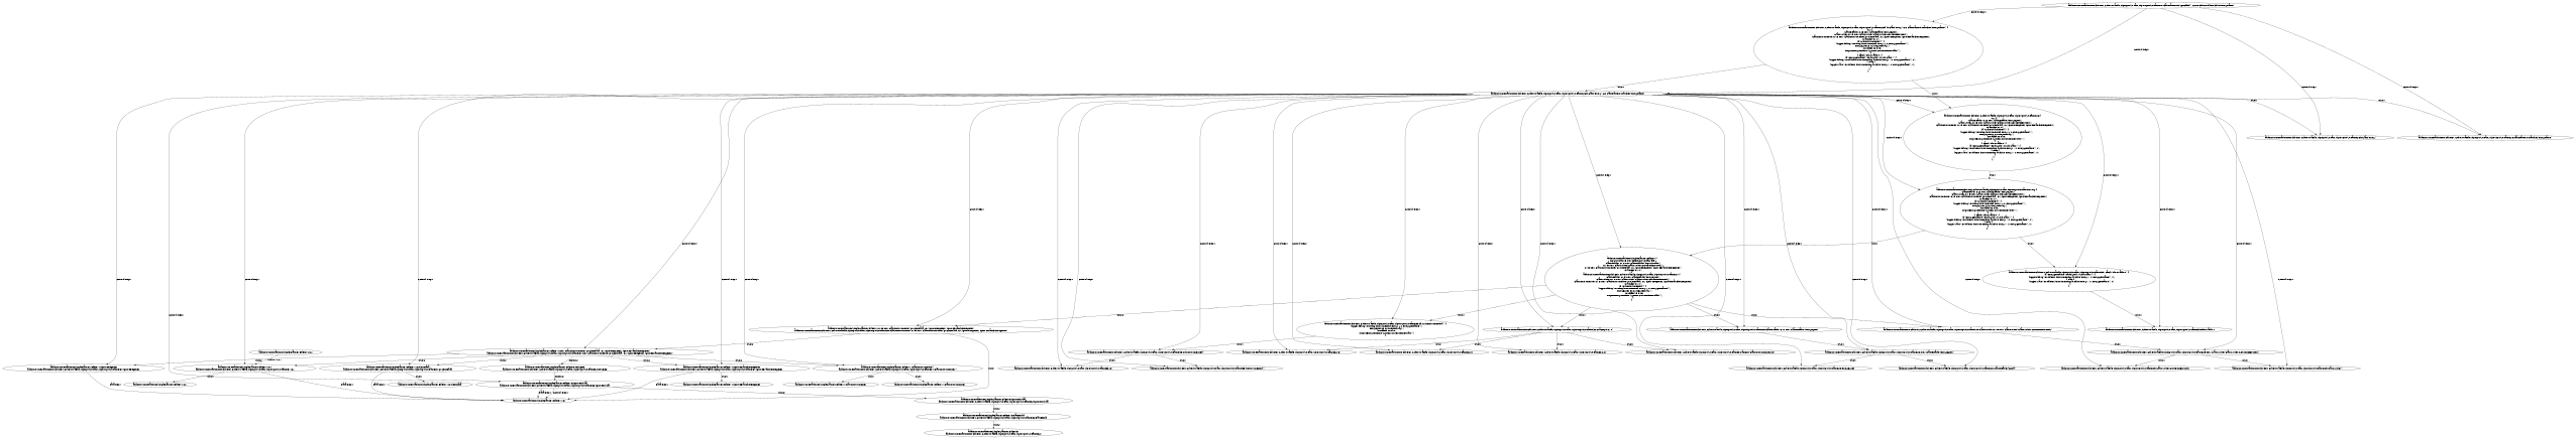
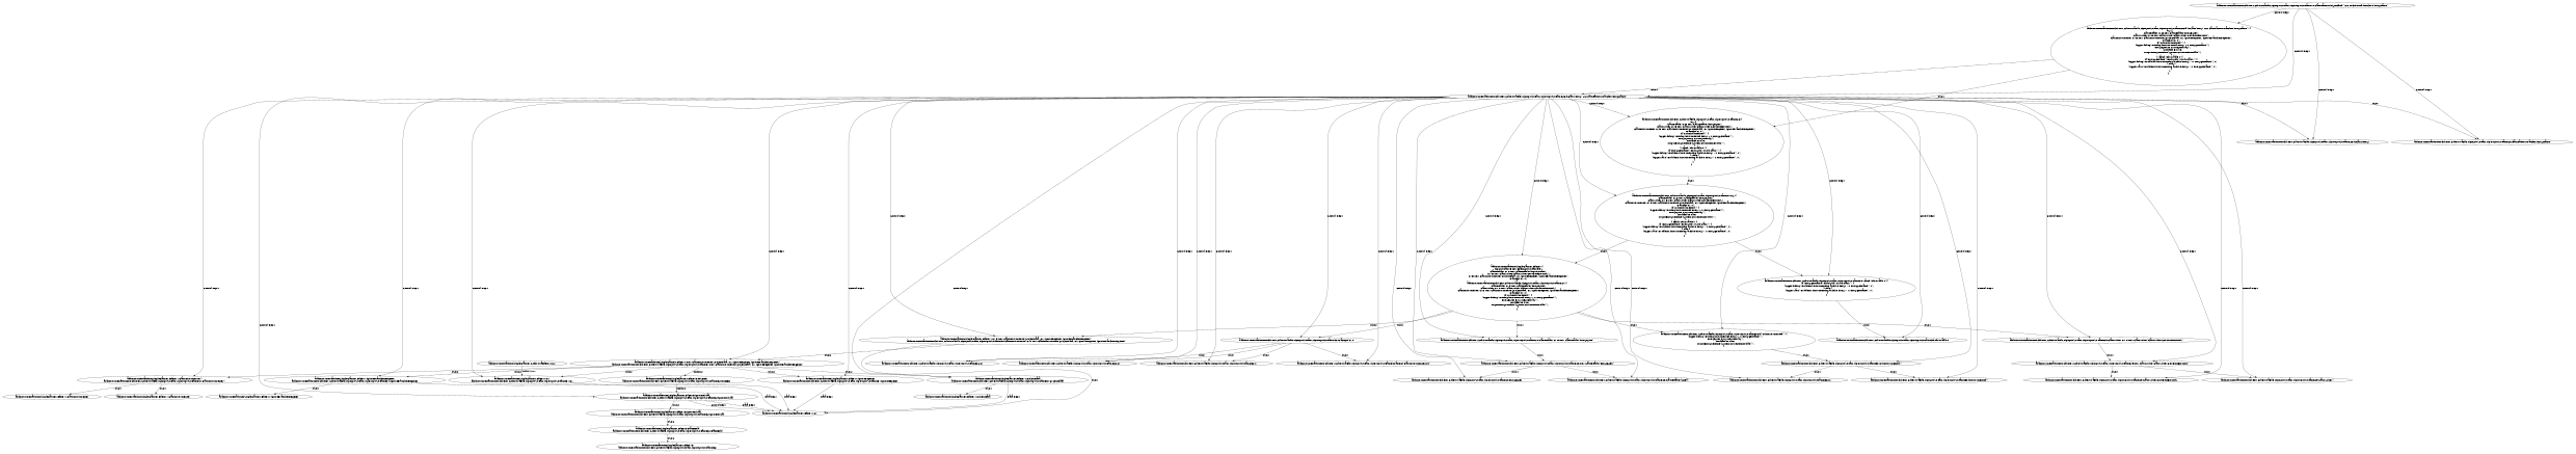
  digraph {
    node [shape=ellipse]
    n1 [label="addInstrumentationToSingleClass#?,File#13:INSERT\naddInstrumentationToArchive#?,CoberturaFile,ZipInputStream,ZipOutputStream#32:INSERT"]
    n2 [label="addInstrumentationToSingleClass#?,File#13:ignoreTrivial\naddInstrumentationToArchive#?,CoberturaFile,ZipInputStream,ZipOutputStream#32:ignoreTrivial"]
    n3 [label="addInstrumentationToSingleClass#?,File#11:cv"]
    n4 [label="addInstrumentationToSingleClass#?,File#13:ignoreTrivial\naddInstrumentationToArchive#?,CoberturaFile,ZipInputStream,ZipOutputStream#32:ignoreTrivial"]
    n5 [label="addInstrumentationToSingleClass#?,File#11:new ClassInstrumenter(projectData, cw, ignoreRegexes, ignoreBranchesRegexes)\naddInstrumentationToArchive#?,CoberturaFile,ZipInputStream,ZipOutputStream#31:new ClassInstrumenter(projectData, cw, ignoreRegexes, ignoreBranchesRegexes)"]
    n6 [label="addInstrumentationToSingleClass#?,File#11:ClassInstrumenter()\naddInstrumentationToArchive#?,CoberturaFile,ZipInputStream,ZipOutputStream#31:ClassInstrumenter()"]
    n7 [label="addInstrumentationToSingleClass#?,File#11:projectData\naddInstrumentationToArchive#?,CoberturaFile,ZipInputStream,ZipOutputStream#31:projectData"]
    n8 [label="addInstrumentationToSingleClass#?,File#11:cw\naddInstrumentationToArchive#?,CoberturaFile,ZipInputStream,ZipOutputStream#31:cw"]
    n9 [label="addInstrumentationToSingleClass#?,File#11:ignoreRegexes\naddInstrumentationToArchive#?,CoberturaFile,ZipInputStream,ZipOutputStream#31:ignoreRegexes"]
    n10 [label="addInstrumentationToSingleClass#?,File#11:ignoreBranchesRegexes\naddInstrumentationToArchive#?,CoberturaFile,ZipInputStream,ZipOutputStream#31:ignoreBranchesRegexes"]
    n11 [label="addInstrumentationToSingleClass#?,File#11:ClassInstrumenter"]
    n12 [label="addInstrumentationToSingleClass#?,File#11:ClassInstrumenter"]
    n13 [label="addInstrumentationToSingleClass#?,File#11:projectData"]
-   n14 [label="addInstrumentationToSingleClass#?,File#11:cw"]
    n15 [label="addInstrumentationToSingleClass#?,File#11:ignoreBranchesRegexes"]
    n16 [label="addInstrumentationToSingleClass#?,File#11:cv = new ClassInstrumenter(projectData, cw, ignoreRegexes, ignoreBranchesRegexes)\naddInstrumentationToArchive#?,CoberturaFile,ZipInputStream,ZipOutputStream#30:ClassInstrumenter cv = new ClassInstrumenter(projectData, cw, ignoreRegexes, ignoreBranchesRegexes)"]
    n17 [label="addInstrumentationToSingleClass#?,File#7:\{\n    inputStream = new FileInputStream(file);\n    ClassReader cr = new ClassReader(inputStream);\n    cw = new ClassWriter(ClassWriter.COMPUTE_MAXS);\n    cv = new ClassInstrumenter(projectData, cw, ignoreRegexes, ignoreBranchesRegexes);\n    cr.accept(cv, 0);\n\}\naddInstrumentationToArchive#?,CoberturaFile,ZipInputStream,ZipOutputStream#27:\{\n    ClassReader cr = new ClassReader(entryBytes);\n    ClassWriter cw = new ClassWriter(ClassWriter.COMPUTE_MAXS);\n    ClassInstrumenter cv = new ClassInstrumenter(projectData, cw, ignoreRegexes, ignoreBranchesRegexes);\n    cr.accept(cv, 0);\n    if (cv.isInstrumented()) \{\n        logger.debug(\"Putting instrumented entry: \" + entry.getName());\n        entryBytes = cw.toByteArray();\n        modified = true;\n        outputEntry.setTime(System.currentTimeMillis());\n    \}\n\}"]
    n18 [label="addInstrumentationToArchive#?,CoberturaFile,ZipInputStream,ZipOutputStream#33:if (cv.isInstrumented()) \{\n    logger.debug(\"Putting instrumented entry: \" + entry.getName());\n    entryBytes = cw.toByteArray();\n    modified = true;\n    outputEntry.setTime(System.currentTimeMillis());\n\}"]
    n19 [label="addInstrumentationToArchive#?,CoberturaFile,ZipInputStream,ZipOutputStream#32:cr.accept(cv, 0)"]
    n20 [label="addInstrumentationToArchive#?,CoberturaFile,ZipInputStream,ZipOutputStream#28:ClassReader cr = new ClassReader(entryBytes)"]
    n21 [label="addInstrumentationToArchive#?,CoberturaFile,ZipInputStream,ZipOutputStream#29:ClassWriter cw = new ClassWriter(ClassWriter.COMPUTE_MAXS)"]
    n22 [label="addInstrumentationToArchive#?,CoberturaFile,ZipInputStream,ZipOutputStream#33:cv.isInstrumented()"]
    n23 [label="addInstrumentationToArchive#?,CoberturaFile,ZipInputStream,ZipOutputStream#32:cr"]
    n24 [label="addInstrumentationToArchive#?,CoberturaFile,ZipInputStream,ZipOutputStream#32:0"]
    n25 [label="addInstrumentationToArchive#?,CoberturaFile,ZipInputStream,ZipOutputStream#32:cv"]
    n26 [label="addInstrumentationToArchive#?,CoberturaFile,ZipInputStream,ZipOutputStream#32:accept(ClassInstrumenter,int)"]
    n27 [label="addInstrumentationToArchive#?,CoberturaFile,ZipInputStream,ZipOutputStream#28:new ClassReader(entryBytes)"]
    n28 [label="addInstrumentationToArchive#?,CoberturaFile,ZipInputStream,ZipOutputStream#29:new ClassWriter(ClassWriter.COMPUTE_MAXS)"]
    n29 [label="addInstrumentationToSingleClass#?,File#13:PlaceHold\naddInstrumentationToArchive#?,CoberturaFile,ZipInputStream,ZipOutputStream#32:PlaceHold"]
    n30 [label="addInstrumentationToSingleClass#?,File#13:\naddInstrumentationToArchive#?,CoberturaFile,ZipInputStream,ZipOutputStream#32:"]
-   n31 [label="addInstrumentationToSingleClass#?,File#10:cw"]
+   n31 [label="addInstrumentationToSingleClass#?,CoberturaFile#10:cw"]
    n32 [label="addInstrumentationToArchive#?,CoberturaFile,ZipInputStream,ZipOutputStream#26:if (isClass(entry) && classPattern.matches(entryName)) \{\n    try \{\n        ClassReader cr = new ClassReader(entryBytes);\n        ClassWriter cw = new ClassWriter(ClassWriter.COMPUTE_MAXS);\n        ClassInstrumenter cv = new ClassInstrumenter(projectData, cw, ignoreRegexes, ignoreBranchesRegexes);\n        cr.accept(cv, 0);\n        if (cv.isInstrumented()) \{\n            logger.debug(\"Putting instrumented entry: \" + entry.getName());\n            entryBytes = cw.toByteArray();\n            modified = true;\n            outputEntry.setTime(System.currentTimeMillis());\n        \}\n    \} catch (Throwable t) \{\n        if (entry.getName().endsWith(\"_Stub.class\")) \{\n            logger.debug(\"Problems instrumenting archive entry: \" + entry.getName(), t);\n        \} else \{\n            logger.warn(\"Problems instrumenting archive entry: \" + entry.getName(), t);\n        \}\n    \}\n\}"]
    n33 [label="addInstrumentationToArchive#?,CoberturaFile,ZipInputStream,ZipOutputStream#26:isClass(entry) && classPattern.matches(entryName)"]
    n34 [label="addInstrumentationToArchive#?,CoberturaFile,ZipInputStream,ZipOutputStream#26:\{\n    try \{\n        ClassReader cr = new ClassReader(entryBytes);\n        ClassWriter cw = new ClassWriter(ClassWriter.COMPUTE_MAXS);\n        ClassInstrumenter cv = new ClassInstrumenter(projectData, cw, ignoreRegexes, ignoreBranchesRegexes);\n        cr.accept(cv, 0);\n        if (cv.isInstrumented()) \{\n            logger.debug(\"Putting instrumented entry: \" + entry.getName());\n            entryBytes = cw.toByteArray();\n            modified = true;\n            outputEntry.setTime(System.currentTimeMillis());\n        \}\n    \} catch (Throwable t) \{\n        if (entry.getName().endsWith(\"_Stub.class\")) \{\n            logger.debug(\"Problems instrumenting archive entry: \" + entry.getName(), t);\n        \} else \{\n            logger.warn(\"Problems instrumenting archive entry: \" + entry.getName(), t);\n        \}\n    \}\n\}"]
    n35 [label="addInstrumentationToArchive#?,CoberturaFile,ZipInputStream,ZipOutputStream#26:isClass(entry)"]
    n36 [label="addInstrumentationToArchive#?,CoberturaFile,ZipInputStream,ZipOutputStream#33:cv"]
    n37 [label="addInstrumentationToArchive#?,CoberturaFile,ZipInputStream,ZipOutputStream#26:classPattern.matches(entryName)"]
    n38 [label="addInstrumentationToArchive#?,CoberturaFile,ZipInputStream,ZipOutputStream#27:try \{\n    ClassReader cr = new ClassReader(entryBytes);\n    ClassWriter cw = new ClassWriter(ClassWriter.COMPUTE_MAXS);\n    ClassInstrumenter cv = new ClassInstrumenter(projectData, cw, ignoreRegexes, ignoreBranchesRegexes);\n    cr.accept(cv, 0);\n    if (cv.isInstrumented()) \{\n        logger.debug(\"Putting instrumented entry: \" + entry.getName());\n        entryBytes = cw.toByteArray();\n        modified = true;\n        outputEntry.setTime(System.currentTimeMillis());\n    \}\n\} catch (Throwable t) \{\n    if (entry.getName().endsWith(\"_Stub.class\")) \{\n        logger.debug(\"Problems instrumenting archive entry: \" + entry.getName(), t);\n    \} else \{\n        logger.warn(\"Problems instrumenting archive entry: \" + entry.getName(), t);\n    \}\n\}"]
    n39 [label="addInstrumentationToArchive#?,CoberturaFile,ZipInputStream,ZipOutputStream#39: catch (Throwable t) \{\n    if (entry.getName().endsWith(\"_Stub.class\")) \{\n        logger.debug(\"Problems instrumenting archive entry: \" + entry.getName(), t);\n    \} else \{\n        logger.warn(\"Problems instrumenting archive entry: \" + entry.getName(), t);\n    \}\n\}"]
    n40 [label="addInstrumentationToArchive#?,CoberturaFile,ZipInputStream,ZipOutputStream#28:entryBytes"]
    n41 [label="addInstrumentationToArchive#?,CoberturaFile,ZipInputStream,ZipOutputStream#29:ClassWriter.COMPUTE_MAXS"]
    n42 [label="addInstrumentationToArchive#?,CoberturaFile,ZipInputStream,ZipOutputStream#33:isInstrumented()"]
    n43 [label="addInstrumentationToArchive#?,CoberturaFile,ZipInputStream,ZipOutputStream#28:ClassReader(byte[])"]
    n44 [label="addInstrumentationToArchive#?,CoberturaFile,ZipInputStream,ZipOutputStream#29:ClassWriter()"]
    n45 [label="addInstrumentationToArchive#?,CoberturaFile,ZipInputStream,ZipOutputStream#39:Throwable t"]
    n46 [label="addInstrumentationToArchive#?,CoberturaFile,ZipInputStream,ZipOutputStream#18:classPattern.isSpecified() && ArchiveUtil.isArchive(entryName)"]
    n1 -> n2 [label="Action:2"]
    n2 -> n3 [label="Data Dep:1"]
    n2 -> n3 [label="Control Dep:1"]
    n2 -> n4 [label="AST:2"]
    n4 -> n29 [label="AST:2"]
    n5 -> n1 [label="Action:2"]
    n5 -> n6 [label="AST:2"]
    n5 -> n7 [label="AST:2"]
    n5 -> n8 [label="AST:2"]
    n5 -> n9 [label="AST:2"]
    n5 -> n10 [label="AST:2"]
    n6 -> n11 [label="AST:1"]
    n6 -> n12 [label="AST:1"]
    n7 -> n3 [label="Data Dep:1"]
    n7 -> n13 [label="AST:1"]
    n8 -> n3 [label="Data Dep:1"]
-   n8 -> n14 [label="AST:1"]
    n9 -> n3 [label="Data Dep:1"]
    n10 -> n3 [label="Data Dep:1"]
    n10 -> n15 [label="AST:1"]
    n16 -> n3 [label="AST:1"]
    n16 -> n5 [label="AST:2"]
    n17 -> n16 [label="AST:2"]
    n17 -> n18 [label="AST:1"]
    n17 -> n19 [label="AST:1"]
    n17 -> n20 [label="AST:1"]
    n17 -> n21 [label="AST:1"]
    n18 -> n22 [label="AST:1"]
    n19 -> n23 [label="AST:1"]
    n19 -> n24 [label="AST:1"]
    n19 -> n25 [label="AST:1"]
    n19 -> n26 [label="AST:1"]
    n20 -> n27 [label="AST:1"]
    n21 -> n28 [label="AST:1"]
    n22 -> n36 [label="AST:1"]
    n22 -> n42 [label="AST:1"]
    n27 -> n40 [label="AST:1"]
    n27 -> n43 [label="AST:1"]
    n28 -> n41 [label="AST:1"]
    n28 -> n44 [label="AST:1"]
    n29 -> n30 [label="AST:2"]
    n31 -> n8 [label="Define Use:1"]
    n32 -> n33 [label="AST:1"]
    n32 -> n34 [label="AST:1"]
    n33 -> n2 [label="Control Dep:1"]
    n33 -> n5 [label="Control Dep:1"]
    n33 -> n6 [label="Control Dep:1"]
    n33 -> n7 [label="Control Dep:1"]
    n33 -> n8 [label="Control Dep:1"]
    n33 -> n9 [label="Control Dep:1"]
    n33 -> n10 [label="Control Dep:1"]
    n33 -> n16 [label="Control Dep:1"]
    n33 -> n17 [label="Control Dep:1"]
    n33 -> n18 [label="Control Dep:1"]
    n33 -> n19 [label="Control Dep:1"]
    n33 -> n20 [label="Control Dep:1"]
    n33 -> n21 [label="Control Dep:1"]
    n33 -> n22 [label="Control Dep:1"]
    n33 -> n23 [label="Control Dep:1"]
    n33 -> n24 [label="Control Dep:1"]
    n33 -> n25 [label="Control Dep:1"]
    n33 -> n26 [label="Control Dep:1"]
    n33 -> n27 [label="Control Dep:1"]
    n33 -> n28 [label="Control Dep:1"]
    n33 -> n34 [label="Control Dep:1"]
    n33 -> n35 [label="AST:1"]
    n33 -> n36 [label="Control Dep:1"]
    n33 -> n37 [label="AST:1"]
    n33 -> n38 [label="Control Dep:1"]
    n33 -> n39 [label="Control Dep:1"]
    n33 -> n40 [label="Control Dep:1"]
    n33 -> n41 [label="Control Dep:1"]
    n33 -> n42 [label="Control Dep:1"]
    n33 -> n43 [label="Control Dep:1"]
    n33 -> n44 [label="Control Dep:1"]
    n33 -> n45 [label="Control Dep:1"]
    n34 -> n38 [label="AST:1"]
    n38 -> n17 [label="AST:1"]
    n38 -> n39 [label="AST:1"]
    n39 -> n45 [label="AST:1"]
    n46 -> n32 [label="Control Dep:1"]
    n46 -> n33 [label="Control Dep:1"]
    n46 -> n35 [label="Control Dep:1"]
    n46 -> n37 [label="Control Dep:1"]
  }
